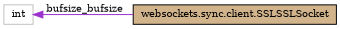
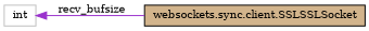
  digraph {
    rankdir=LR
    fontname="DejaVu Serif"
    node [fontname="DejaVu Serif" fontsize=10 shape=record style=filled]
    n1 [color=black fillcolor=tan fontcolor=black height=0.2 label="websockets.sync.client.SSLSSLSocket" width=0.4]
    n2 [color=grey75 fillcolor=white height=0.2 label=int width=0.4]
-   n2 -> n1 [color=darkorchid3 dir=back fontname="DejaVu Serif" fontsize=10 label=" bufsize_bufsize" labelfontname=Helvetica labelfontsize=10 style=solid]
+   n2 -> n1 [color=darkorchid3 dir=back fontname="DejaVu Serif" fontsize=10 label=" recv_bufsize" labelfontname=Helvetica labelfontsize=10 style=solid]
  }
